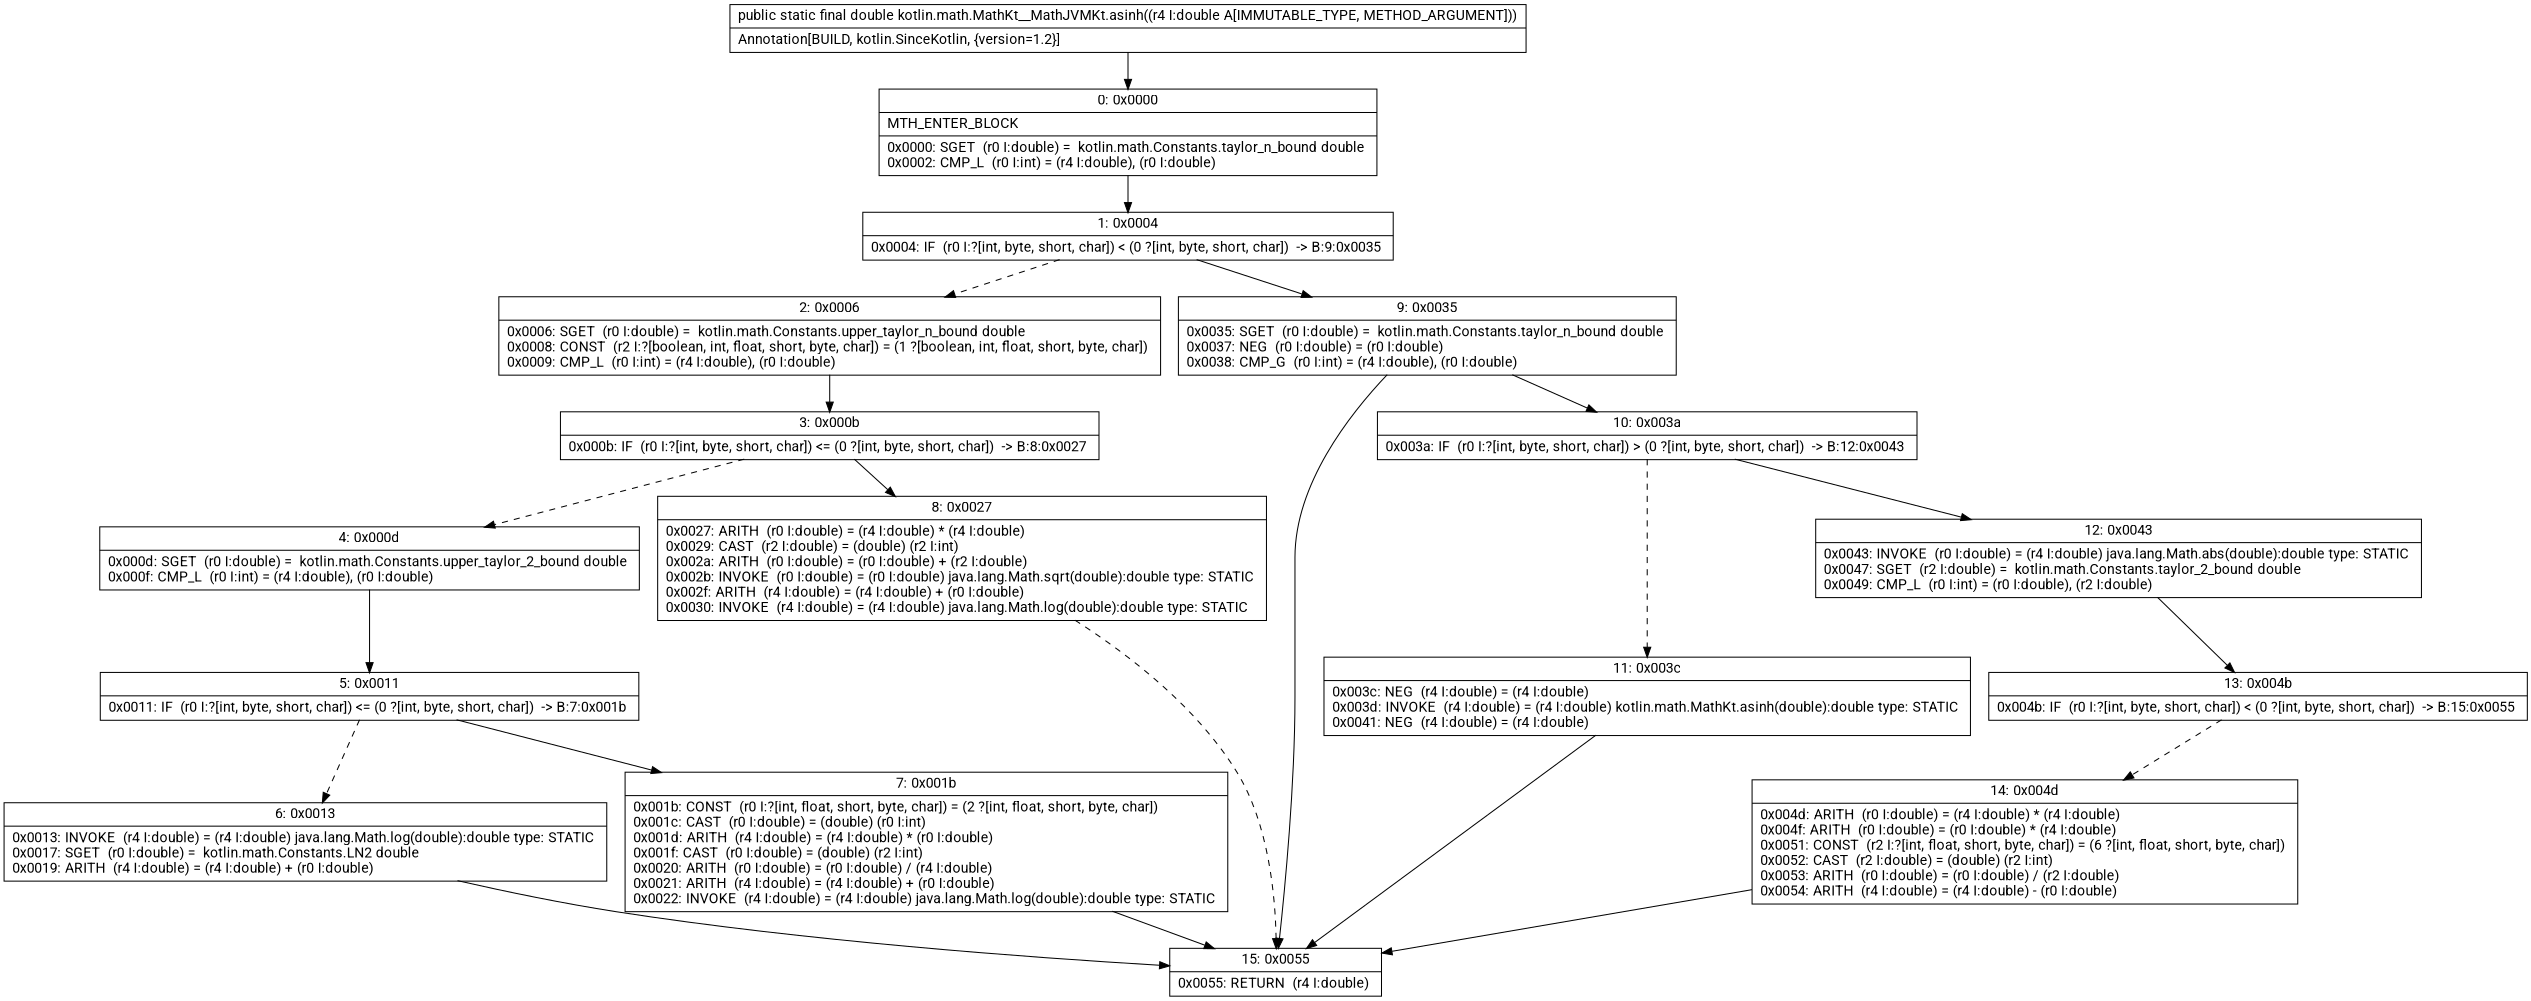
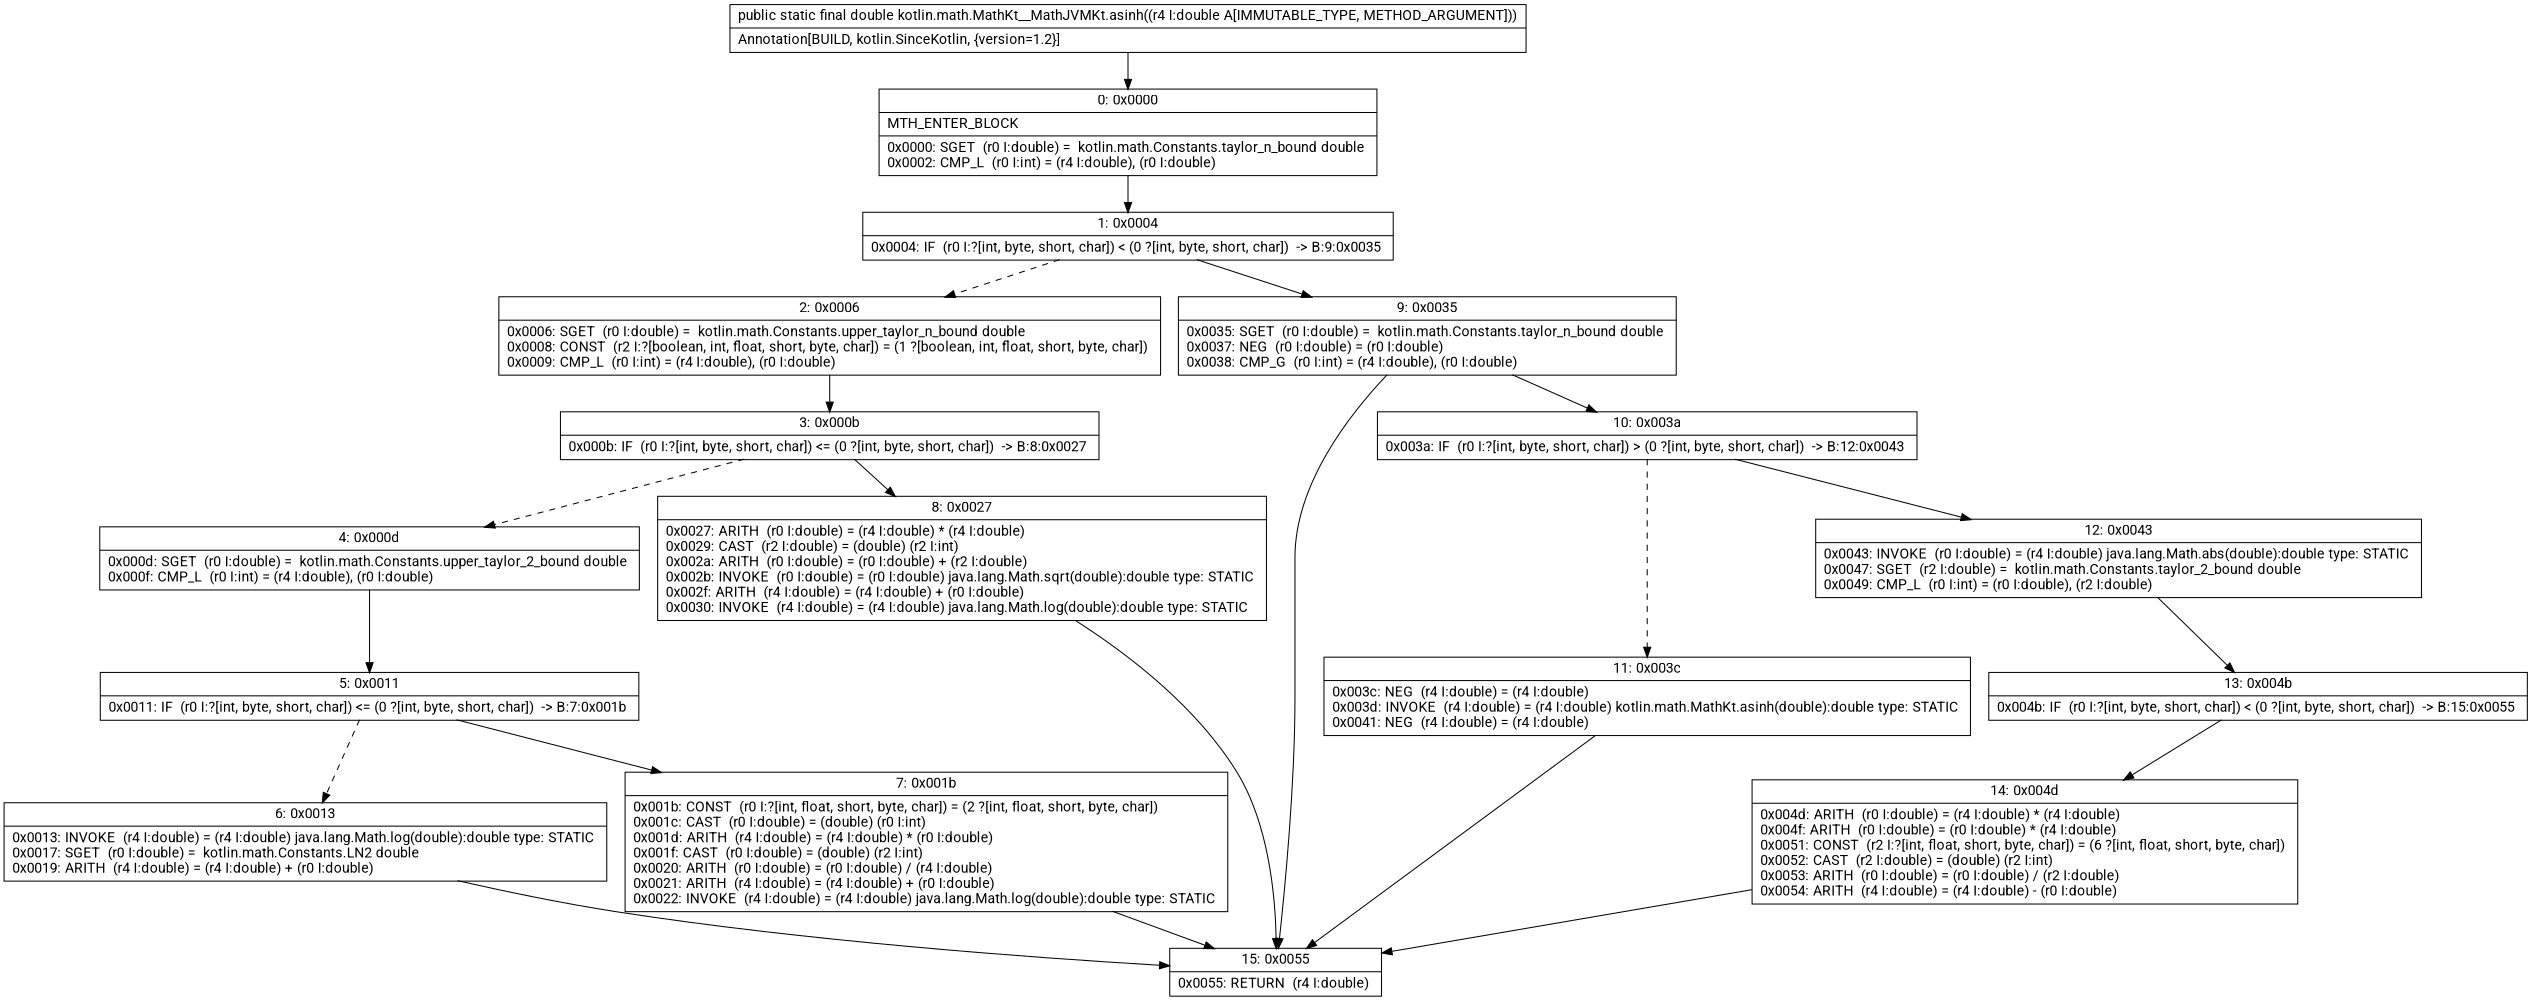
  digraph {
    fontname=Roboto
    node [fontname=Roboto shape=record]
    edge [fontname=Roboto]
    n1 [label="{0\:\ 0x0000|MTH_ENTER_BLOCK\l|0x0000: SGET  (r0 I:double) =  kotlin.math.Constants.taylor_n_bound double \l0x0002: CMP_L  (r0 I:int) = (r4 I:double), (r0 I:double) \l}"]
    n2 [label="{1\:\ 0x0004|0x0004: IF  (r0 I:?[int, byte, short, char]) \< (0 ?[int, byte, short, char])  \-\> B:9:0x0035 \l}"]
    n3 [label="{2\:\ 0x0006|0x0006: SGET  (r0 I:double) =  kotlin.math.Constants.upper_taylor_n_bound double \l0x0008: CONST  (r2 I:?[boolean, int, float, short, byte, char]) = (1 ?[boolean, int, float, short, byte, char]) \l0x0009: CMP_L  (r0 I:int) = (r4 I:double), (r0 I:double) \l}"]
    n4 [label="{9\:\ 0x0035|0x0035: SGET  (r0 I:double) =  kotlin.math.Constants.taylor_n_bound double \l0x0037: NEG  (r0 I:double) = (r0 I:double) \l0x0038: CMP_G  (r0 I:int) = (r4 I:double), (r0 I:double) \l}"]
    n5 [label="{3\:\ 0x000b|0x000b: IF  (r0 I:?[int, byte, short, char]) \<= (0 ?[int, byte, short, char])  \-\> B:8:0x0027 \l}"]
    n6 [label="{15\:\ 0x0055|0x0055: RETURN  (r4 I:double) \l}"]
    n7 [label="{10\:\ 0x003a|0x003a: IF  (r0 I:?[int, byte, short, char]) \> (0 ?[int, byte, short, char])  \-\> B:12:0x0043 \l}"]
    n8 [label="{4\:\ 0x000d|0x000d: SGET  (r0 I:double) =  kotlin.math.Constants.upper_taylor_2_bound double \l0x000f: CMP_L  (r0 I:int) = (r4 I:double), (r0 I:double) \l}"]
    n9 [label="{8\:\ 0x0027|0x0027: ARITH  (r0 I:double) = (r4 I:double) * (r4 I:double) \l0x0029: CAST  (r2 I:double) = (double) (r2 I:int) \l0x002a: ARITH  (r0 I:double) = (r0 I:double) + (r2 I:double) \l0x002b: INVOKE  (r0 I:double) = (r0 I:double) java.lang.Math.sqrt(double):double type: STATIC \l0x002f: ARITH  (r4 I:double) = (r4 I:double) + (r0 I:double) \l0x0030: INVOKE  (r4 I:double) = (r4 I:double) java.lang.Math.log(double):double type: STATIC \l}"]
    n10 [label="{5\:\ 0x0011|0x0011: IF  (r0 I:?[int, byte, short, char]) \<= (0 ?[int, byte, short, char])  \-\> B:7:0x001b \l}"]
    n11 [label="{6\:\ 0x0013|0x0013: INVOKE  (r4 I:double) = (r4 I:double) java.lang.Math.log(double):double type: STATIC \l0x0017: SGET  (r0 I:double) =  kotlin.math.Constants.LN2 double \l0x0019: ARITH  (r4 I:double) = (r4 I:double) + (r0 I:double) \l}"]
    n12 [label="{7\:\ 0x001b|0x001b: CONST  (r0 I:?[int, float, short, byte, char]) = (2 ?[int, float, short, byte, char]) \l0x001c: CAST  (r0 I:double) = (double) (r0 I:int) \l0x001d: ARITH  (r4 I:double) = (r4 I:double) * (r0 I:double) \l0x001f: CAST  (r0 I:double) = (double) (r2 I:int) \l0x0020: ARITH  (r0 I:double) = (r0 I:double) \/ (r4 I:double) \l0x0021: ARITH  (r4 I:double) = (r4 I:double) + (r0 I:double) \l0x0022: INVOKE  (r4 I:double) = (r4 I:double) java.lang.Math.log(double):double type: STATIC \l}"]
    n13 [label="{11\:\ 0x003c|0x003c: NEG  (r4 I:double) = (r4 I:double) \l0x003d: INVOKE  (r4 I:double) = (r4 I:double) kotlin.math.MathKt.asinh(double):double type: STATIC \l0x0041: NEG  (r4 I:double) = (r4 I:double) \l}"]
    n14 [label="{12\:\ 0x0043|0x0043: INVOKE  (r0 I:double) = (r4 I:double) java.lang.Math.abs(double):double type: STATIC \l0x0047: SGET  (r2 I:double) =  kotlin.math.Constants.taylor_2_bound double \l0x0049: CMP_L  (r0 I:int) = (r0 I:double), (r2 I:double) \l}"]
    n15 [label="{13\:\ 0x004b|0x004b: IF  (r0 I:?[int, byte, short, char]) \< (0 ?[int, byte, short, char])  \-\> B:15:0x0055 \l}"]
    n16 [label="{14\:\ 0x004d|0x004d: ARITH  (r0 I:double) = (r4 I:double) * (r4 I:double) \l0x004f: ARITH  (r0 I:double) = (r0 I:double) * (r4 I:double) \l0x0051: CONST  (r2 I:?[int, float, short, byte, char]) = (6 ?[int, float, short, byte, char]) \l0x0052: CAST  (r2 I:double) = (double) (r2 I:int) \l0x0053: ARITH  (r0 I:double) = (r0 I:double) \/ (r2 I:double) \l0x0054: ARITH  (r4 I:double) = (r4 I:double) \- (r0 I:double) \l}"]
    n17 [label="{public static final double kotlin.math.MathKt__MathJVMKt.asinh((r4 I:double A[IMMUTABLE_TYPE, METHOD_ARGUMENT]))  | Annotation[BUILD, kotlin.SinceKotlin, \{version=1.2\}]\l}"]
    n1 -> n2
    n2 -> n3 [style=dashed]
    n2 -> n4
    n3 -> n5
    n4 -> n6
    n4 -> n7
    n5 -> n8 [style=dashed]
    n5 -> n9
    n7 -> n13 [style=dashed]
    n7 -> n14
    n8 -> n10
-   n9 -> n6 [style=dashed]
+   n9 -> n6
    n10 -> n11 [style=dashed]
    n10 -> n12
    n11 -> n6
    n12 -> n6
    n13 -> n6
    n14 -> n15
-   n15 -> n16 [style=dashed]
+   n15 -> n16 [style=solid]
    n16 -> n6
    n17 -> n1
  }
